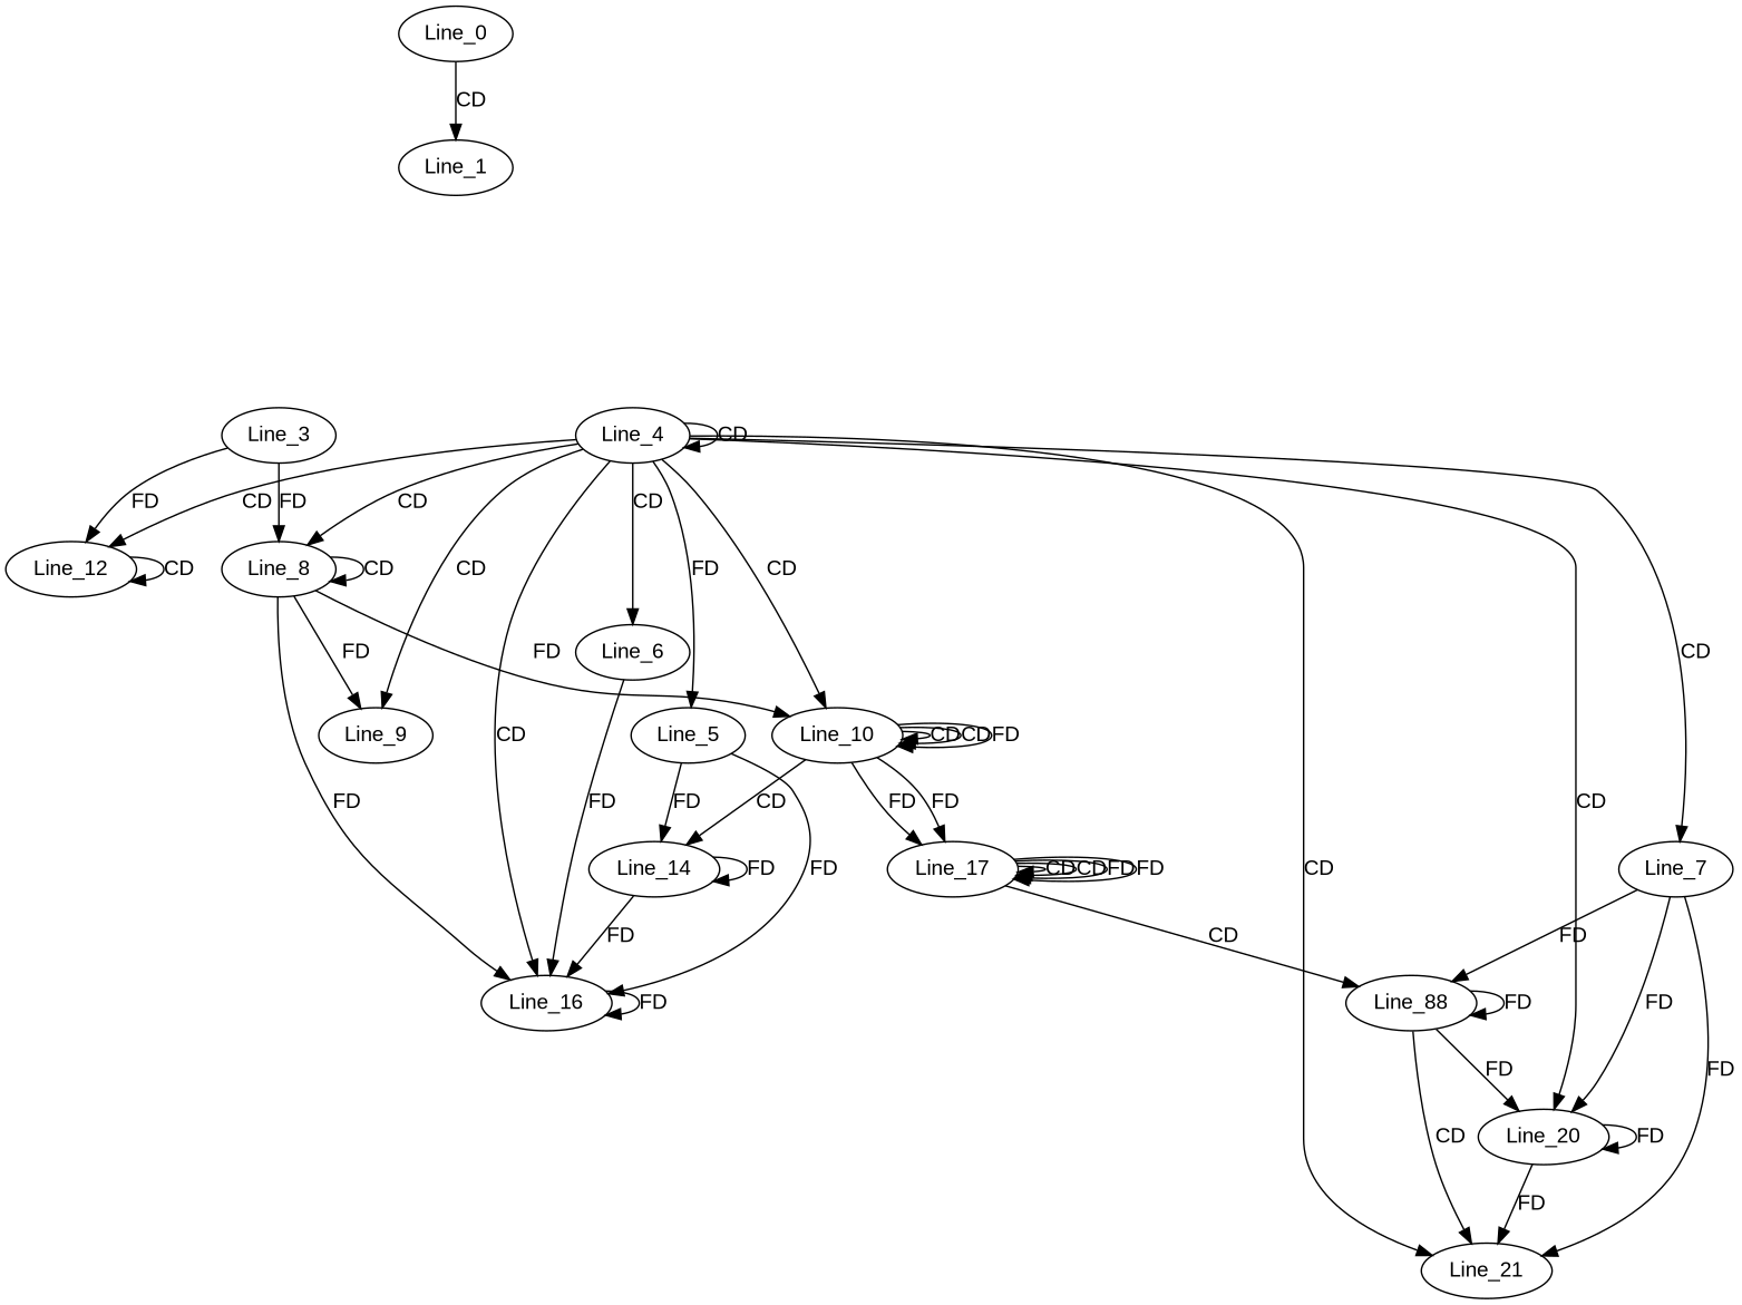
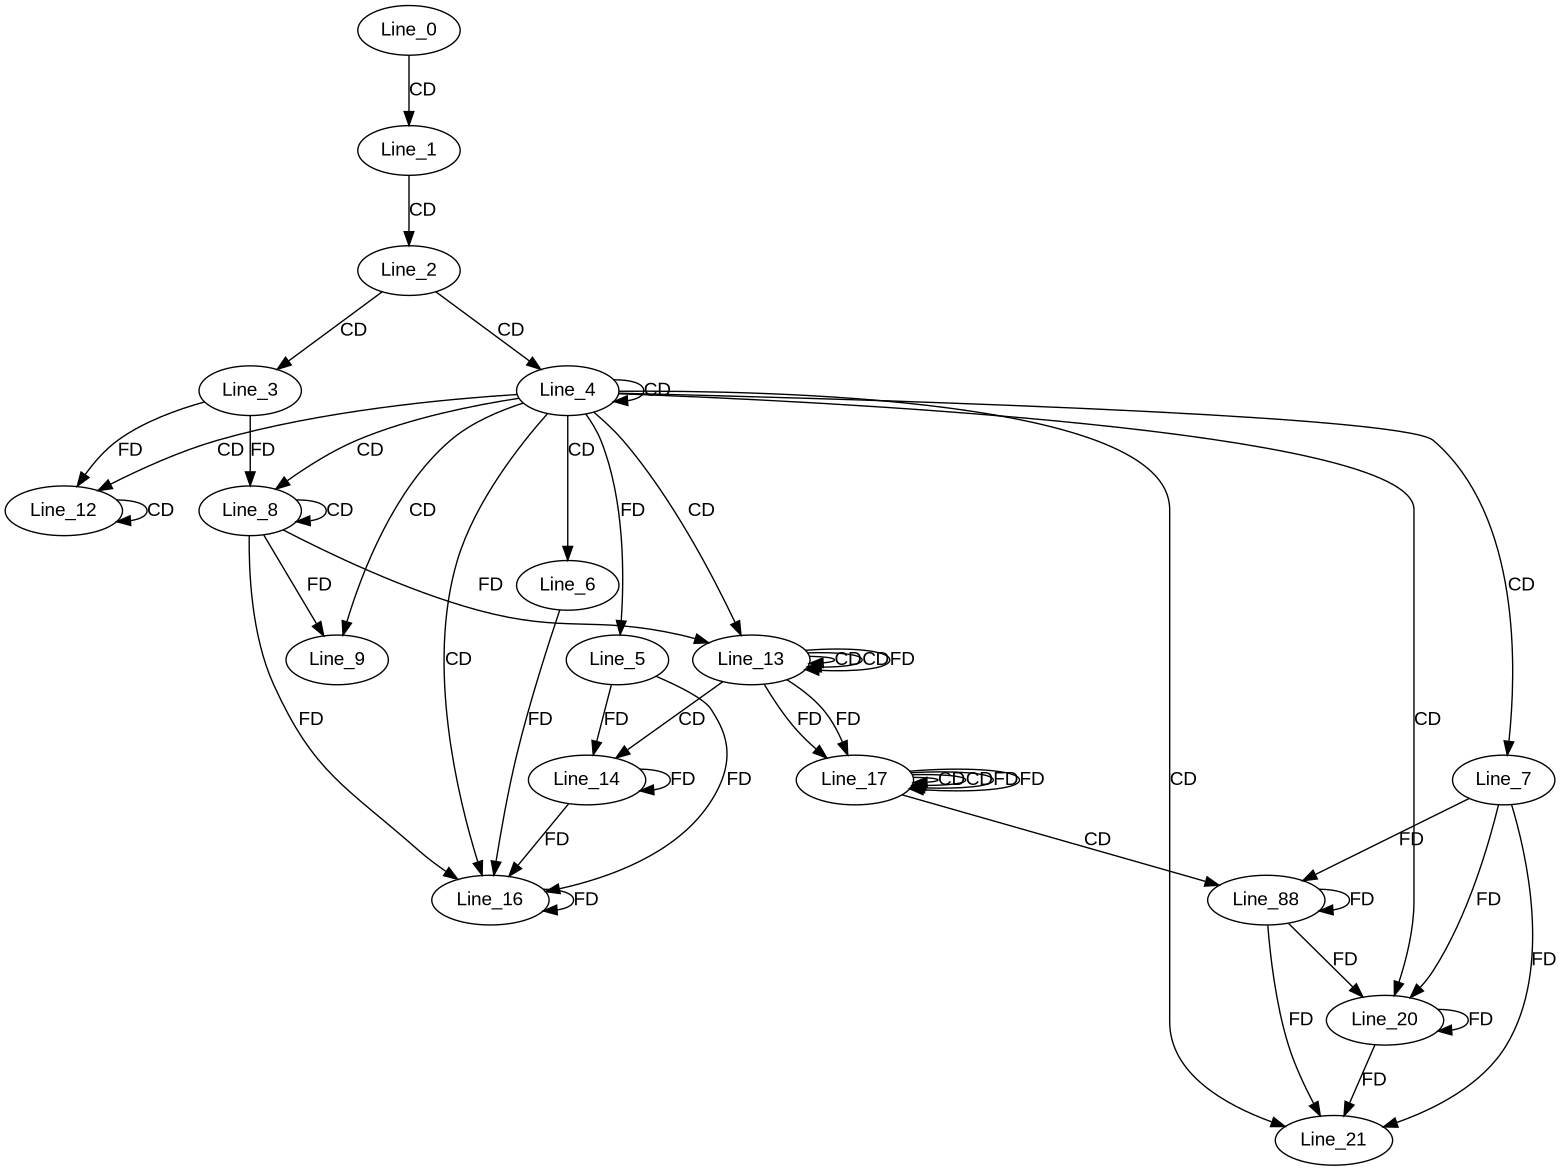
  digraph {
    fontname="Liberation Sans"
    node [fontname="Liberation Sans"]
    edge [fontname="Liberation Sans"]
    Line_0
    Line_1
+   Line_2
    Line_3
    Line_4
    Line_8
    Line_12
    Line_5
    Line_6
    Line_7
    Line_9
-   Line_13 [label=Line_10]
+   Line_13
    Line_16
    Line_20
    Line_21
    Line_14
    n17 [label=Line_88]
    Line_17
    Line_0 -> Line_1 [label=CD]
+   Line_1 -> Line_2 [label=CD]
+   Line_2 -> Line_3 [label=CD]
+   Line_2 -> Line_4 [label=CD]
    Line_3 -> Line_8 [label=FD]
    Line_3 -> Line_12 [label=FD]
    Line_4 -> Line_4 [label=CD]
    Line_4 -> Line_8 [label=CD]
    Line_4 -> Line_12 [label=CD]
    Line_4 -> Line_5 [label=FD]
    Line_4 -> Line_6 [label=CD]
    Line_4 -> Line_7 [label=CD]
    Line_4 -> Line_9 [label=CD]
    Line_4 -> Line_13 [label=CD]
    Line_4 -> Line_16 [label=CD]
    Line_4 -> Line_20 [label=CD]
    Line_4 -> Line_21 [label=CD]
    Line_8 -> Line_8 [label=CD]
    Line_8 -> Line_9 [label=FD]
    Line_8 -> Line_13 [label=FD]
    Line_8 -> Line_16 [label=FD]
    Line_12 -> Line_12 [label=CD]
    Line_5 -> Line_16 [label=FD]
    Line_5 -> Line_14 [label=FD]
    Line_6 -> Line_16 [label=FD]
    Line_7 -> Line_20 [label=FD]
    Line_7 -> Line_21 [label=FD]
    Line_7 -> n17 [label=FD]
    Line_13 -> Line_13 [label=CD]
    Line_13 -> Line_13 [label=CD]
    Line_13 -> Line_13 [label=FD]
    Line_13 -> Line_14 [label=CD]
    Line_13 -> Line_17 [label=FD]
    Line_13 -> Line_17 [label=FD]
    Line_16 -> Line_16 [label=FD]
    Line_20 -> Line_20 [label=FD]
    Line_20 -> Line_21 [label=FD]
    Line_14 -> Line_16 [label=FD]
    Line_14 -> Line_14 [label=FD]
    n17 -> Line_20 [label=FD]
-   n17 -> Line_21 [label=CD]
+   n17 -> Line_21 [label=FD]
    n17 -> n17 [label=FD]
    Line_17 -> n17 [label=CD]
    Line_17 -> Line_17 [label=CD]
    Line_17 -> Line_17 [label=CD]
    Line_17 -> Line_17 [label=FD]
    Line_17 -> Line_17 [label=FD]
  }
